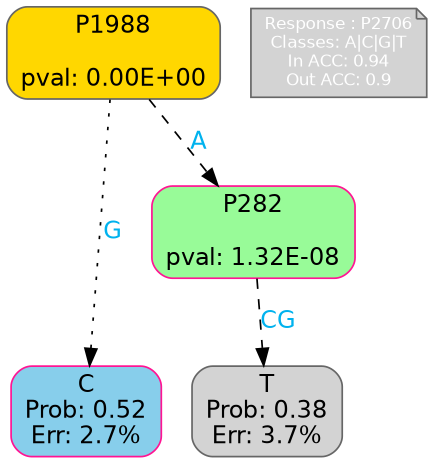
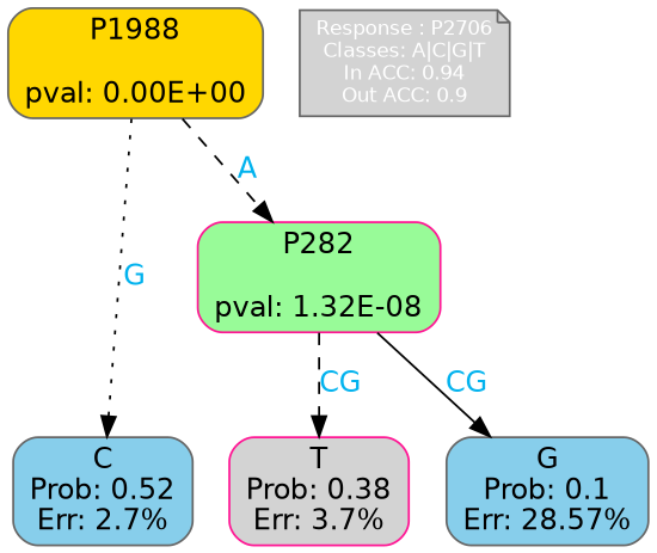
  digraph {
    ranksep=equally
    splines=polylines
    node [color=gray40 fillcolor=lightgrey fontname=helvetica shape=box style="filled, rounded"]
    edge [fontcolor=deepskyblue2 fontname=helvetica style=dashed]
-   n1 [label="T\nProb: 0.38\nErr: 3.7%"]
-   n3 [color=deeppink fillcolor=skyblue label="C\nProb: 0.52\nErr: 2.7%"]
+   n1 [color=deeppink label="T\nProb: 0.38\nErr: 3.7%"]
+   n2 [fillcolor=skyblue label="G\nProb: 0.1\nErr: 28.57%"]
+   n3 [fillcolor=skyblue label="C\nProb: 0.52\nErr: 2.7%"]
    n4 [align=left fontcolor=white fontsize=10 label="Response : P2706\nClasses: A|C|G|T\nIn ACC: 0.94\nOut ACC: 0.9\n" shape=note style=filled]
    n5 [fillcolor=gold label="P1988\n\npval: 0.00E+00"]
    n6 [color=deeppink fillcolor=palegreen label="P282\n\npval: 1.32E-08"]
    subgraph sub_1 {
      rank=same
      n1
+     n2
      n3
    }
    subgraph sub_2 {
      rank=same
      n4
      n5
    }
    n5 -> n3 [label=G style=dotted]
    n5 -> n6 [label=A]
    n6 -> n1 [label=CG]
+   n6 -> n2 [label=CG style=solid]
  }
